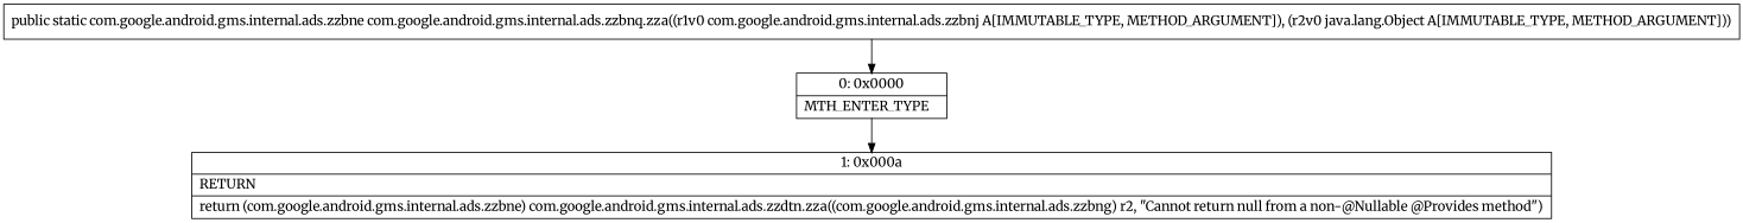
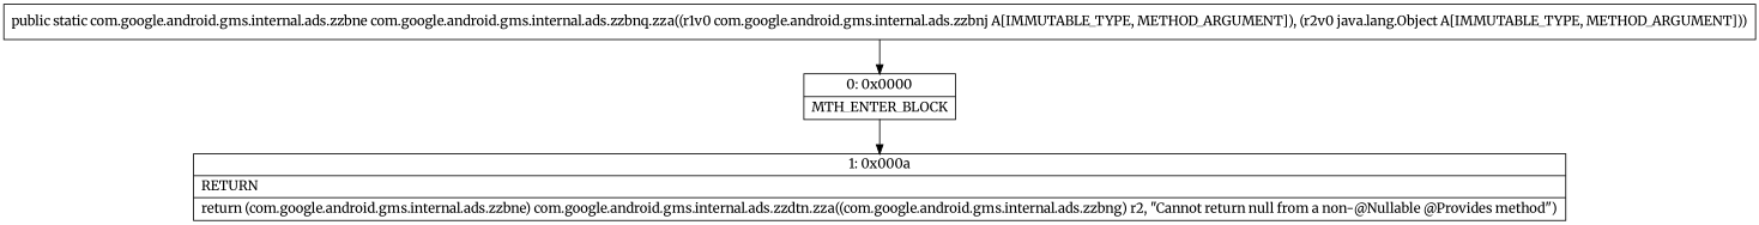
  digraph {
    fontname=Merriweather
    node [shape=record fontname=Merriweather]
    edge [fontname=Merriweather]
-   n1 [label="{0\:\ 0x0000|MTH_ENTER_TYPE\l}"]
+   n1 [label="{0\:\ 0x0000|MTH_ENTER_BLOCK\l}"]
    n2 [label="{1\:\ 0x000a|RETURN\l|return (com.google.android.gms.internal.ads.zzbne) com.google.android.gms.internal.ads.zzdtn.zza((com.google.android.gms.internal.ads.zzbng) r2, \"Cannot return null from a non\-@Nullable @Provides method\")\l}"]
    n3 [label="{public static com.google.android.gms.internal.ads.zzbne com.google.android.gms.internal.ads.zzbnq.zza((r1v0 com.google.android.gms.internal.ads.zzbnj A[IMMUTABLE_TYPE, METHOD_ARGUMENT]), (r2v0 java.lang.Object A[IMMUTABLE_TYPE, METHOD_ARGUMENT])) }"]
    n1 -> n2
    n3 -> n1
  }
